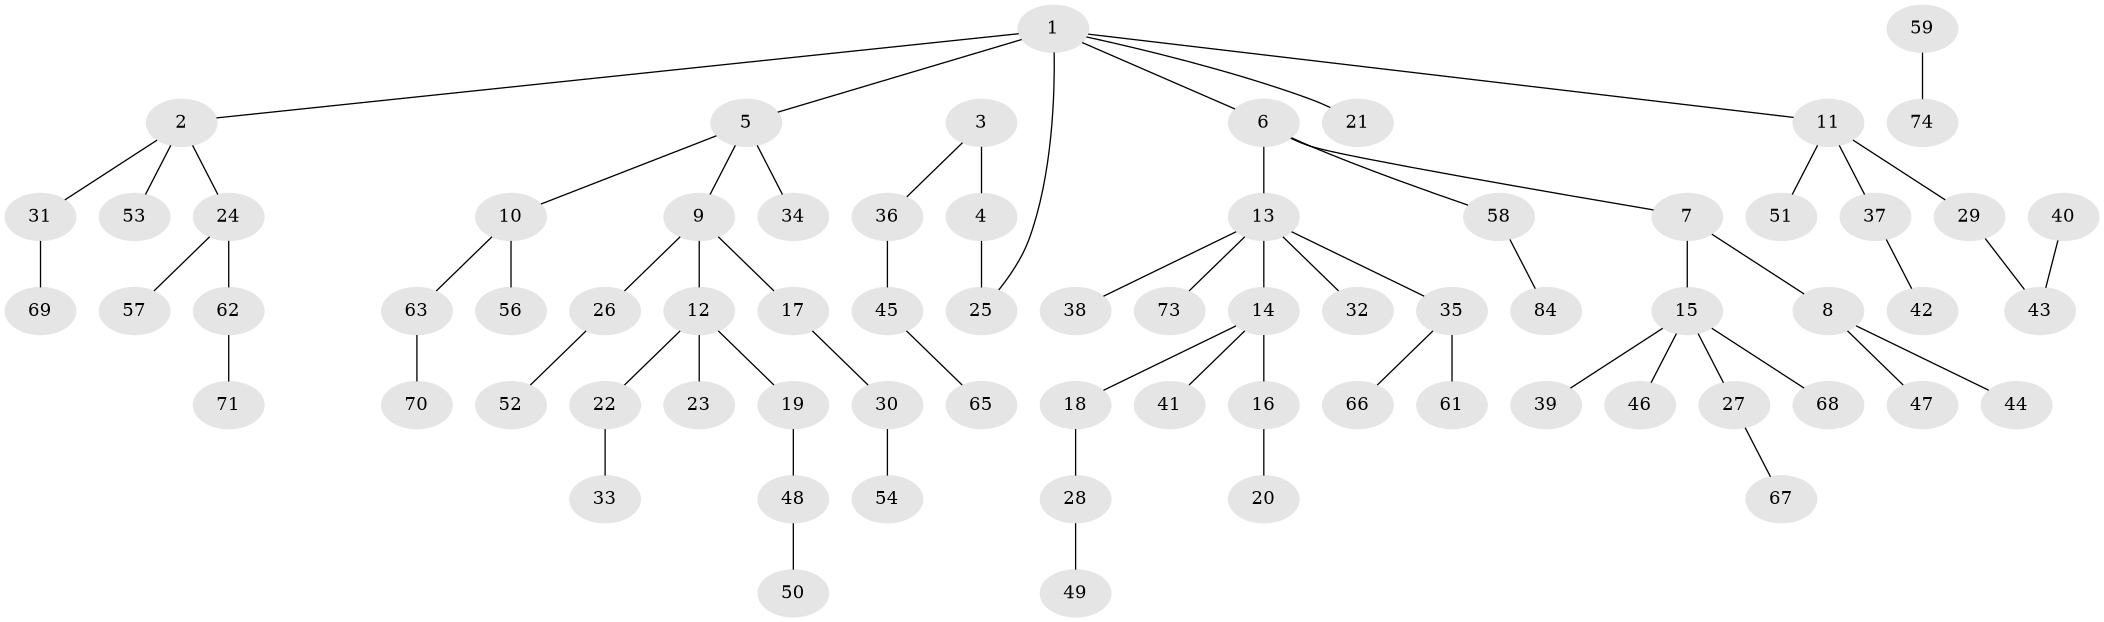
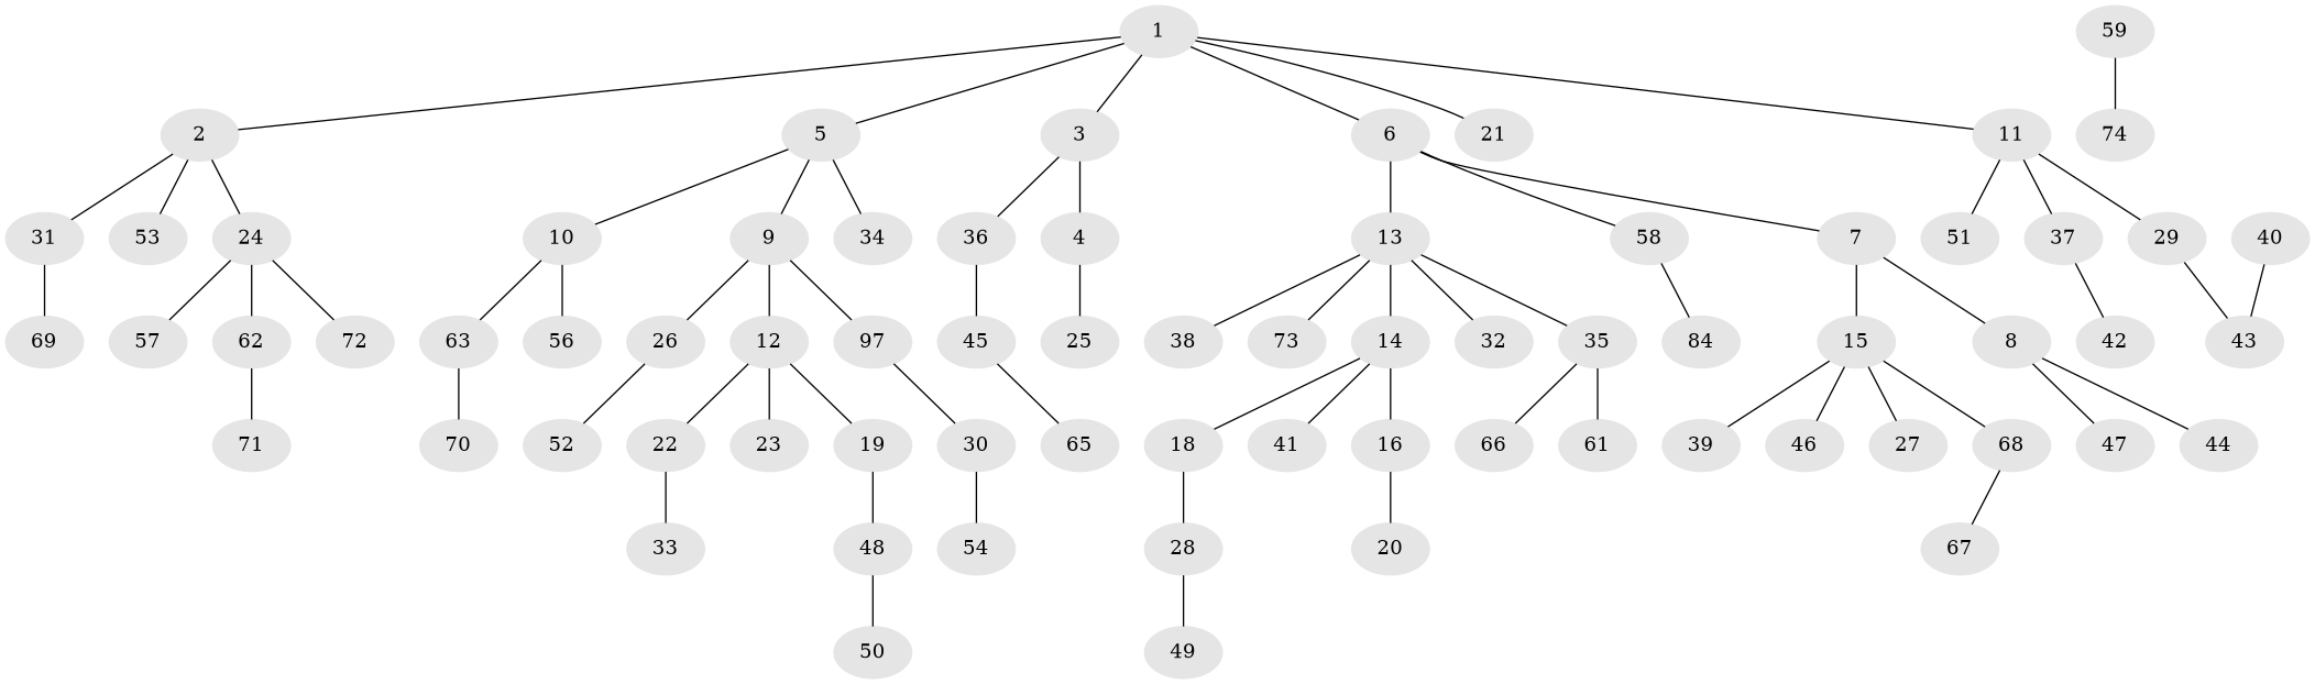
  graph {
    node [color=gray90 style=filled]
    1
    2
    3
    5
    6
    11
    21
    24
    31
    53
    4
    36
    9
    10
    34
    7
    13
    58
    29
    37
    51
    57
    62
+   72
    69
    25
    45
    12
-   17
+   17 [label=97]
    26
    56
    63
    8
    15
    14
    32
    35
    38
    73
    44
    47
    27
    39
    46
    68
    n46 [label=84]
    19
    22
    23
    30
    52
    70
    43
    42
    48
    33
    16
    18
    41
    61
    66
    20
    28
    67
    54
    49
    50
    71
    40
    59
    74
    65
    1 -- 2
-   1 -- 25
+   1 -- 3
    1 -- 5
    1 -- 6
    1 -- 11
    1 -- 21
    2 -- 24
    2 -- 31
    2 -- 53
    3 -- 4
    3 -- 36
    5 -- 9
    5 -- 10
    5 -- 34
    6 -- 7
    6 -- 13
    6 -- 58
    11 -- 29
    11 -- 37
    11 -- 51
    24 -- 57
    24 -- 62
+   24 -- 72
    31 -- 69
    4 -- 25
    36 -- 45
    9 -- 12
    9 -- 17
    9 -- 26
    10 -- 56
    10 -- 63
    7 -- 8
    7 -- 15
    13 -- 14
    13 -- 32
    13 -- 35
    13 -- 38
    13 -- 73
    58 -- n46
    29 -- 43
    37 -- 42
    62 -- 71
    45 -- 65
    12 -- 19
    12 -- 22
    12 -- 23
    17 -- 30
    26 -- 52
    63 -- 70
    8 -- 44
    8 -- 47
    15 -- 27
    15 -- 39
    15 -- 46
    15 -- 68
    14 -- 16
    14 -- 18
    14 -- 41
    35 -- 61
    35 -- 66
-   27 -- 67
+   68 -- 67
    19 -- 48
    22 -- 33
    30 -- 54
    48 -- 50
    16 -- 20
    18 -- 28
    28 -- 49
    40 -- 43
    59 -- 74
  }
